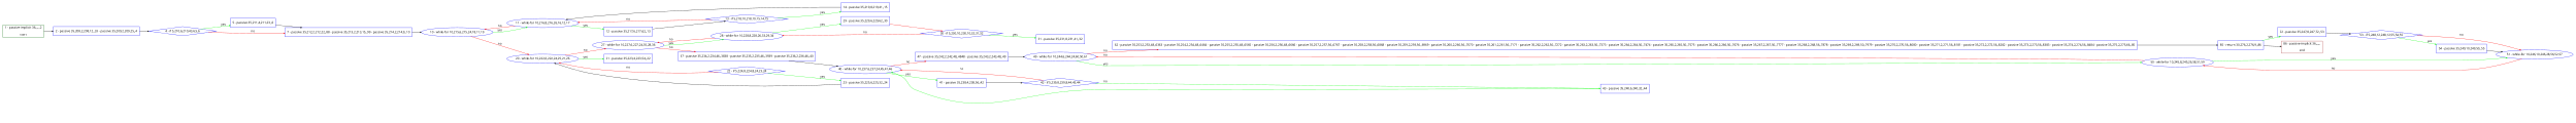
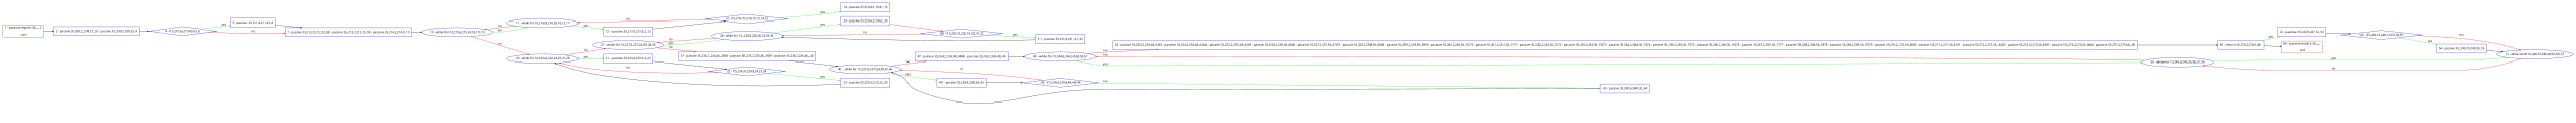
  digraph {
    bgcolor=white
    compound=true
    fillcolor="#FFFFCC"
    fontname="Open Sans"
    fontsize=12
    pack=true
    packmode=clust
    rankdir=LR
    style="rounded,filled"
    node [color="#0000ff" compound=true fillcolor="#ffffff" fixedsize=false fontname="Open Sans" fontsize=12 node_initialized=no shape=box style=filled]
    edge [arrowhead=normal arrowsize=0.5 arrowtail=none color="#000000" compound=true dir=forward fontcolor=black fontname="Open Sans" fontsize=12]
    n1 [label="2 - passive 35,208,2,208,12,,33 - passive 35,209,2,209,25,,4"]
    n2 [label="4 - if 5,210,6,210,43,6,5,6" shape=diamond]
    n3 [label="5 - passive 35,211,4,211,23,,6"]
    n4 [label="7 - passive 35,212,2,212,22,,88 - passive 35,213,2,213,15,,99 - passive 35,214,2,214,9,,10"]
    n5 [color="#006400" label="1 - passive-implicit 36,,,,,,2\n\nstart"]
    n6 [label="10 - while-for 10,215,6,215,24,18,11,19" shape=oval]
    n7 [label="11 - while-for 10,216,8,216,26,16,12,17" shape=oval]
    n8 [label="20 - while-for 10,222,6,222,24,25,21,26" shape=oval]
    n9 [label="12 - passive 35,217,6,217,62,,13"]
    n10 [label="21 - passive 35,223,4,223,54,,22"]
    n11 [label="27 - while-for 10,227,6,227,24,35,28,36" shape=oval]
    n12 [label="13 - if 5,218,10,218,10,15,14,15" shape=diamond]
    n13 [label="22 - if 5,224,8,224,8,24,23,24" shape=diamond]
    n14 [label="28 - while-for 10,228,8,228,26,33,29,34" shape=oval]
    n15 [label="37 - passive 35,234,2,234,46,,3838 - passive 35,235,2,235,46,,3939 - passive 35,236,2,236,46,,40"]
    n16 [label="14 - passive 35,219,8,219,41,,15"]
    n17 [label="23 - passive 35,225,6,225,32,,24"]
    n18 [label="29 - passive 35,229,6,229,62,,30"]
    n19 [label="40 - while-for 10,237,6,237,24,45,41,46" shape=oval]
    n20 [label="30 - if 5,230,10,230,10,32,31,32" shape=diamond]
    n21 [label="41 - passive 35,238,4,238,56,,42"]
    n22 [label="47 - passive 35,242,2,242,48,,4848 - passive 35,243,2,243,48,,49"]
    n23 [label="31 - passive 35,231,8,231,41,,32"]
    n24 [label="42 - if 5,239,8,239,8,44,43,44" shape=diamond]
    n25 [label="49 - while-for 10,244,6,244,24,60,50,61" shape=oval]
    n26 [label="43 - passive 35,240,6,240,32,,44"]
    n27 [label="50 - while-for 10,245,8,245,26,58,51,59" shape=oval]
    n28 [label="62 - passive 35,253,2,253,48,,6363 - passive 35,254,2,254,48,,6464 - passive 35,255,2,255,48,,6565 - passive 35,256,2,256,48,,6666 - passive 35,257,2,257,56,,6767 - passive 35,258,2,258,56,,6868 - passive 35,259,2,259,56,,6969 - passive 35,260,2,260,56,,7070 - passive 35,261,2,261,56,,7171 - passive 35,262,2,262,50,,7272 - passive 35,263,2,263,50,,7373 - passive 35,264,2,264,50,,7474 - passive 35,265,2,265,50,,7575 - passive 35,266,2,266,50,,7676 - passive 35,267,2,267,50,,7777 - passive 35,268,2,268,56,,7878 - passive 35,269,2,269,50,,7979 - passive 35,270,2,270,56,,8080 - passive 35,271,2,271,56,,8181 - passive 35,272,2,272,56,,8282 - passive 35,273,2,273,56,,8383 - passive 35,274,2,274,56,,8484 - passive 35,275,2,275,66,,85"]
-   n29 [label="51 - while-for 10,246,10,246,28,56,52,57" shape=oval]
+   n29 [label="51 - while-start 10,246,10,246,28,56,52,57" shape=oval]
    n30 [label="85 - return 30,276,2,276,9,,86"]
    n31 [label="52 - passive 35,247,8,247,72,,53"]
    n32 [color="#a52a2a" label="86 - passive-implicit 36,,,,,,\n\nend"]
    n33 [label="53 - if 5,248,12,248,12,55,54,55" shape=diamond]
    n34 [label="54 - passive 35,249,10,249,50,,55"]
    n1 -> n2
    n2 -> n3 [color="#00ff00" label=yes]
    n2 -> n4 [color="#ff0000" label=no]
    n3 -> n4
    n4 -> n6
    n5 -> n1
    n6 -> n7 [color="#00ff00" label=yes]
    n6 -> n8 [color="#ff0000" label=no]
    n7 -> n6 [color="#ff0000" label=no]
    n7 -> n9 [color="#00ff00" label=yes]
    n8 -> n10 [color="#00ff00" label=yes]
    n8 -> n11 [color="#ff0000" label=no]
    n9 -> n12
+   n10 -> n13
    n11 -> n14 [color="#00ff00" label=yes]
    n11 -> n15 [color="#ff0000" label=no]
    n12 -> n7 [color="#ff0000" label=no]
    n12 -> n16 [color="#00ff00" label=yes]
    n13 -> n8 [color="#ff0000" label=no]
    n13 -> n17 [color="#00ff00" label=yes]
    n14 -> n11 [color="#ff0000" label=no]
    n14 -> n18 [color="#00ff00" label=yes]
    n15 -> n19
-   n16 -> n7
    n17 -> n8
    n18 -> n20 [color="#ff0000"]
    n19 -> n21 [color="#00ff00" label=yes]
    n19 -> n22 [color="#ff0000" label=no]
    n20 -> n14 [color="#ff0000" label=no]
    n20 -> n23 [color="#00ff00" label=yes]
    n21 -> n24
    n22 -> n25
+   n23 -> n14
    n24 -> n19 [color="#ff0000" label=no]
    n24 -> n26 [color="#00ff00" label=no]
    n25 -> n27 [color="#00ff00" label=yes]
    n25 -> n28 [color="#ff0000" label=no]
-   n26 -> n19 [color="#00ff00"]
+   n26 -> n19
    n27 -> n25 [color="#ff0000" label=no]
    n27 -> n29 [color="#00ff00" label=yes]
    n28 -> n30
    n29 -> n27 [color="#ff0000" label=no]
    n30 -> n31 [color="#00ff00" label=yes]
    n30 -> n32
    n31 -> n33
    n33 -> n29 [color="#ff0000" label=no]
    n33 -> n34 [color="#00ff00" label=yes]
    n34 -> n29
  }
